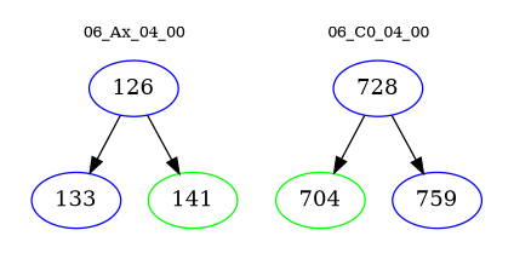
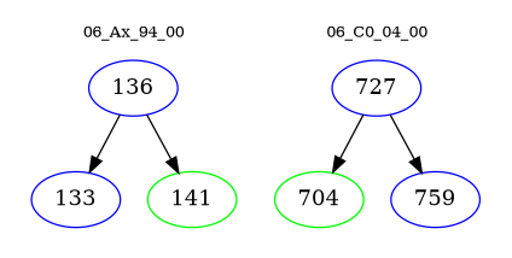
  digraph {
    node [color=blue]
    edge [color=black]
-   n1 [label=126]
+   n1 [label=136]
    n2 [label=133]
    n3 [color=green label=141]
-   n4 [label=728]
+   n4 [label=727]
    n5 [color=green label=704]
    n6 [label=759]
    subgraph cluster_1 {
      color=white
      fontsize=10
-     label="06_Ax_04_00"
+     label="06_Ax_94_00"
      n1
      n2
      n3
    }
    subgraph cluster_2 {
      color=white
      fontsize=10
      label="06_C0_04_00"
      n4
      n5
      n6
    }
    n1 -> n2
    n1 -> n3
    n4 -> n5
    n4 -> n6
  }
